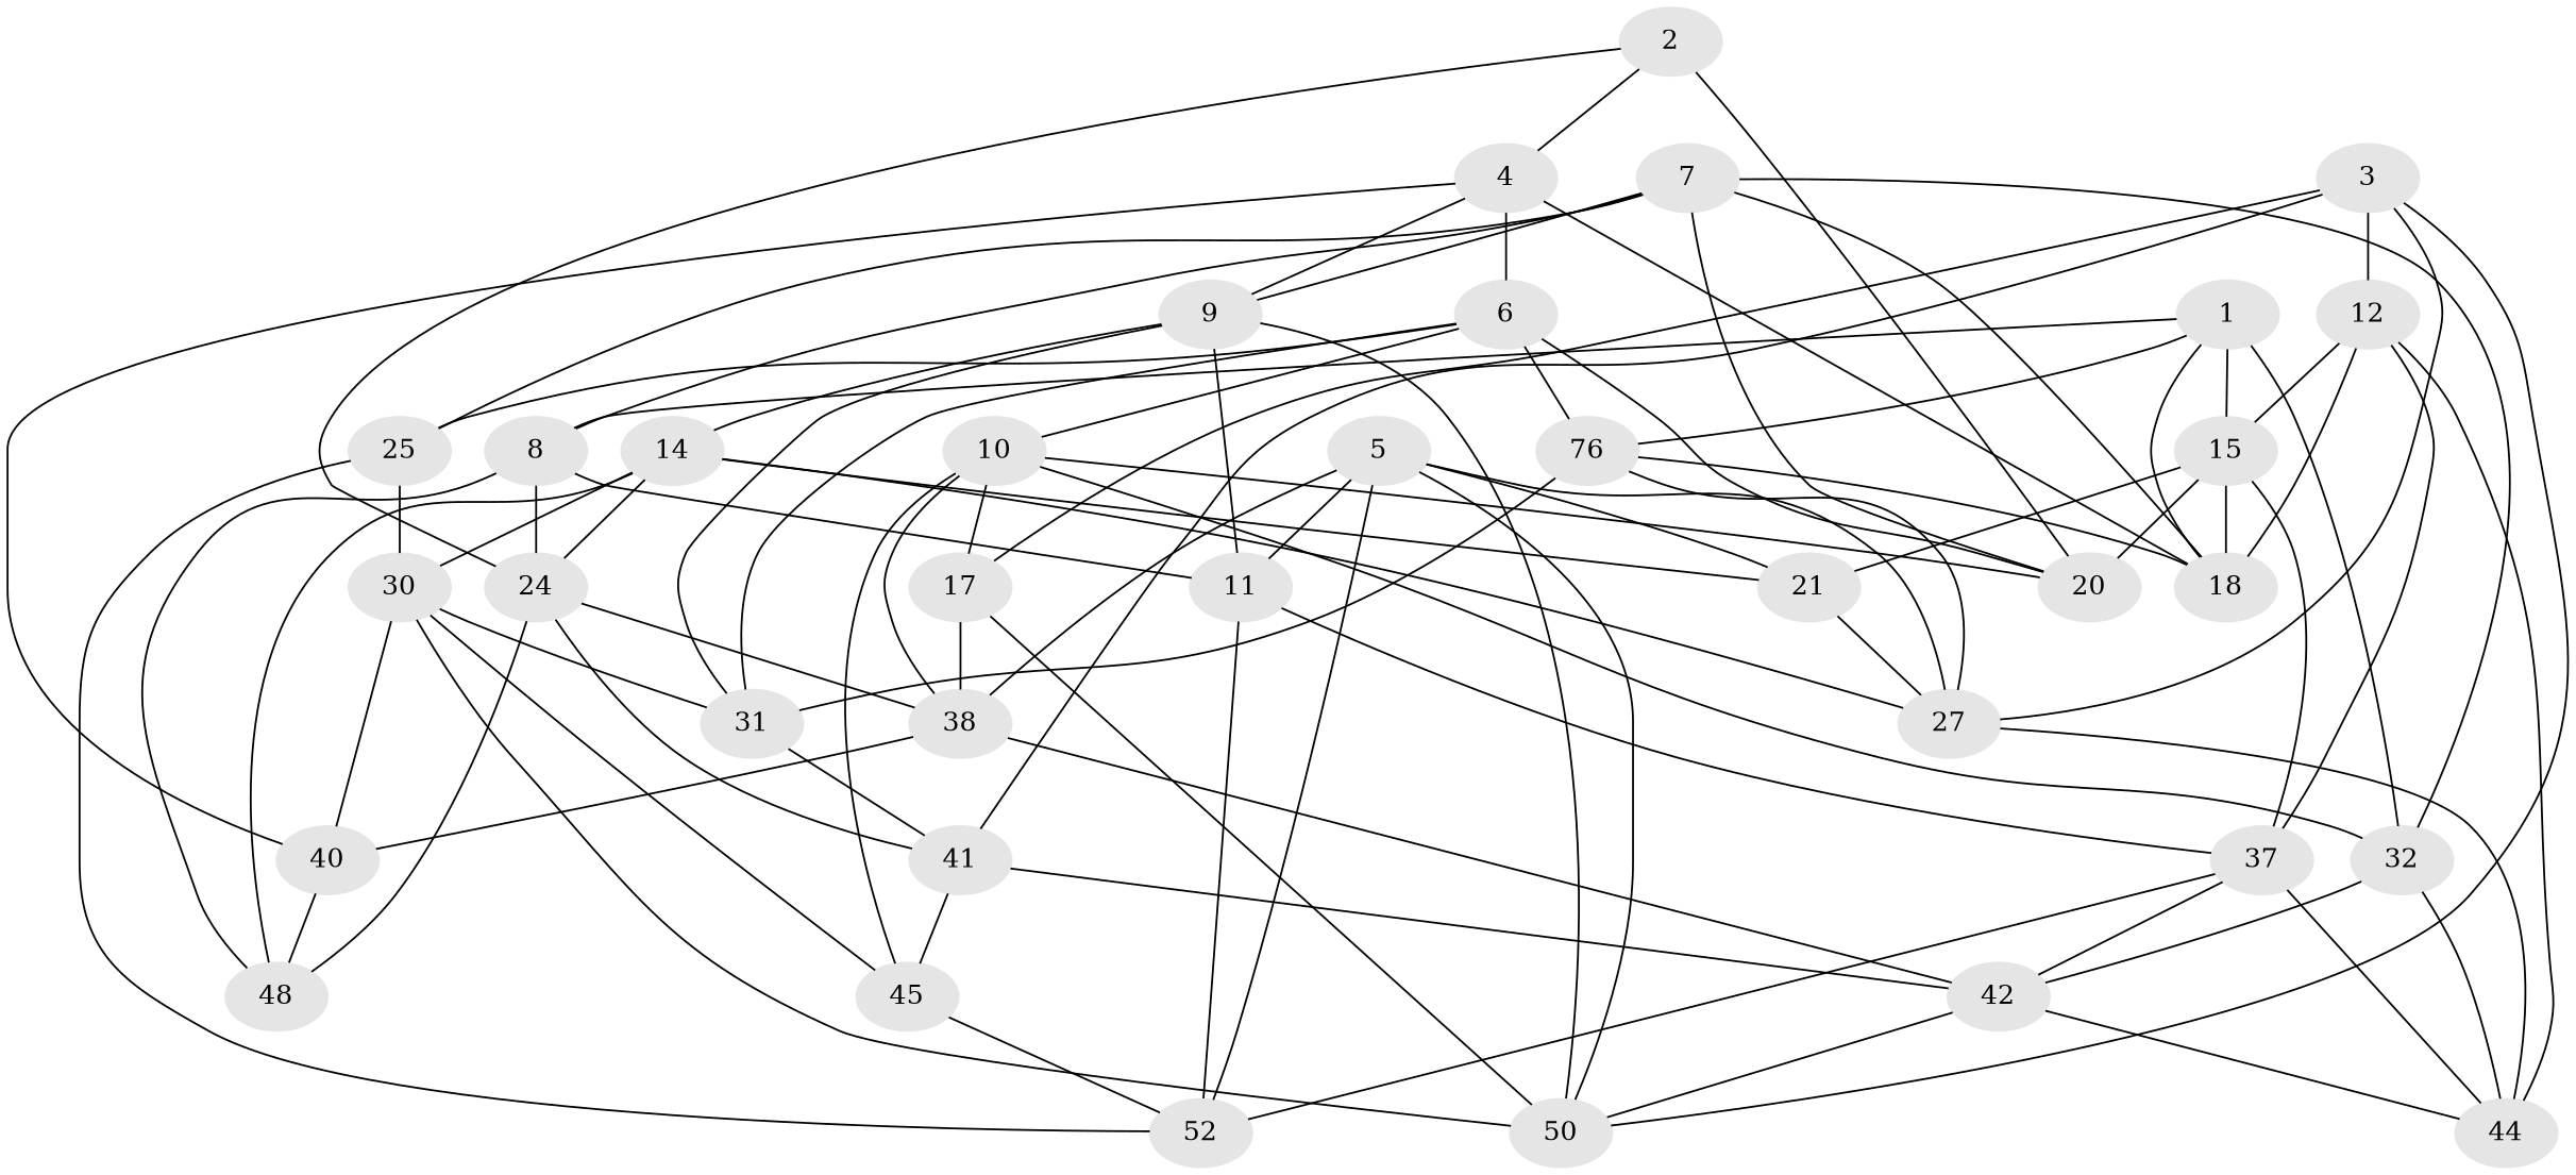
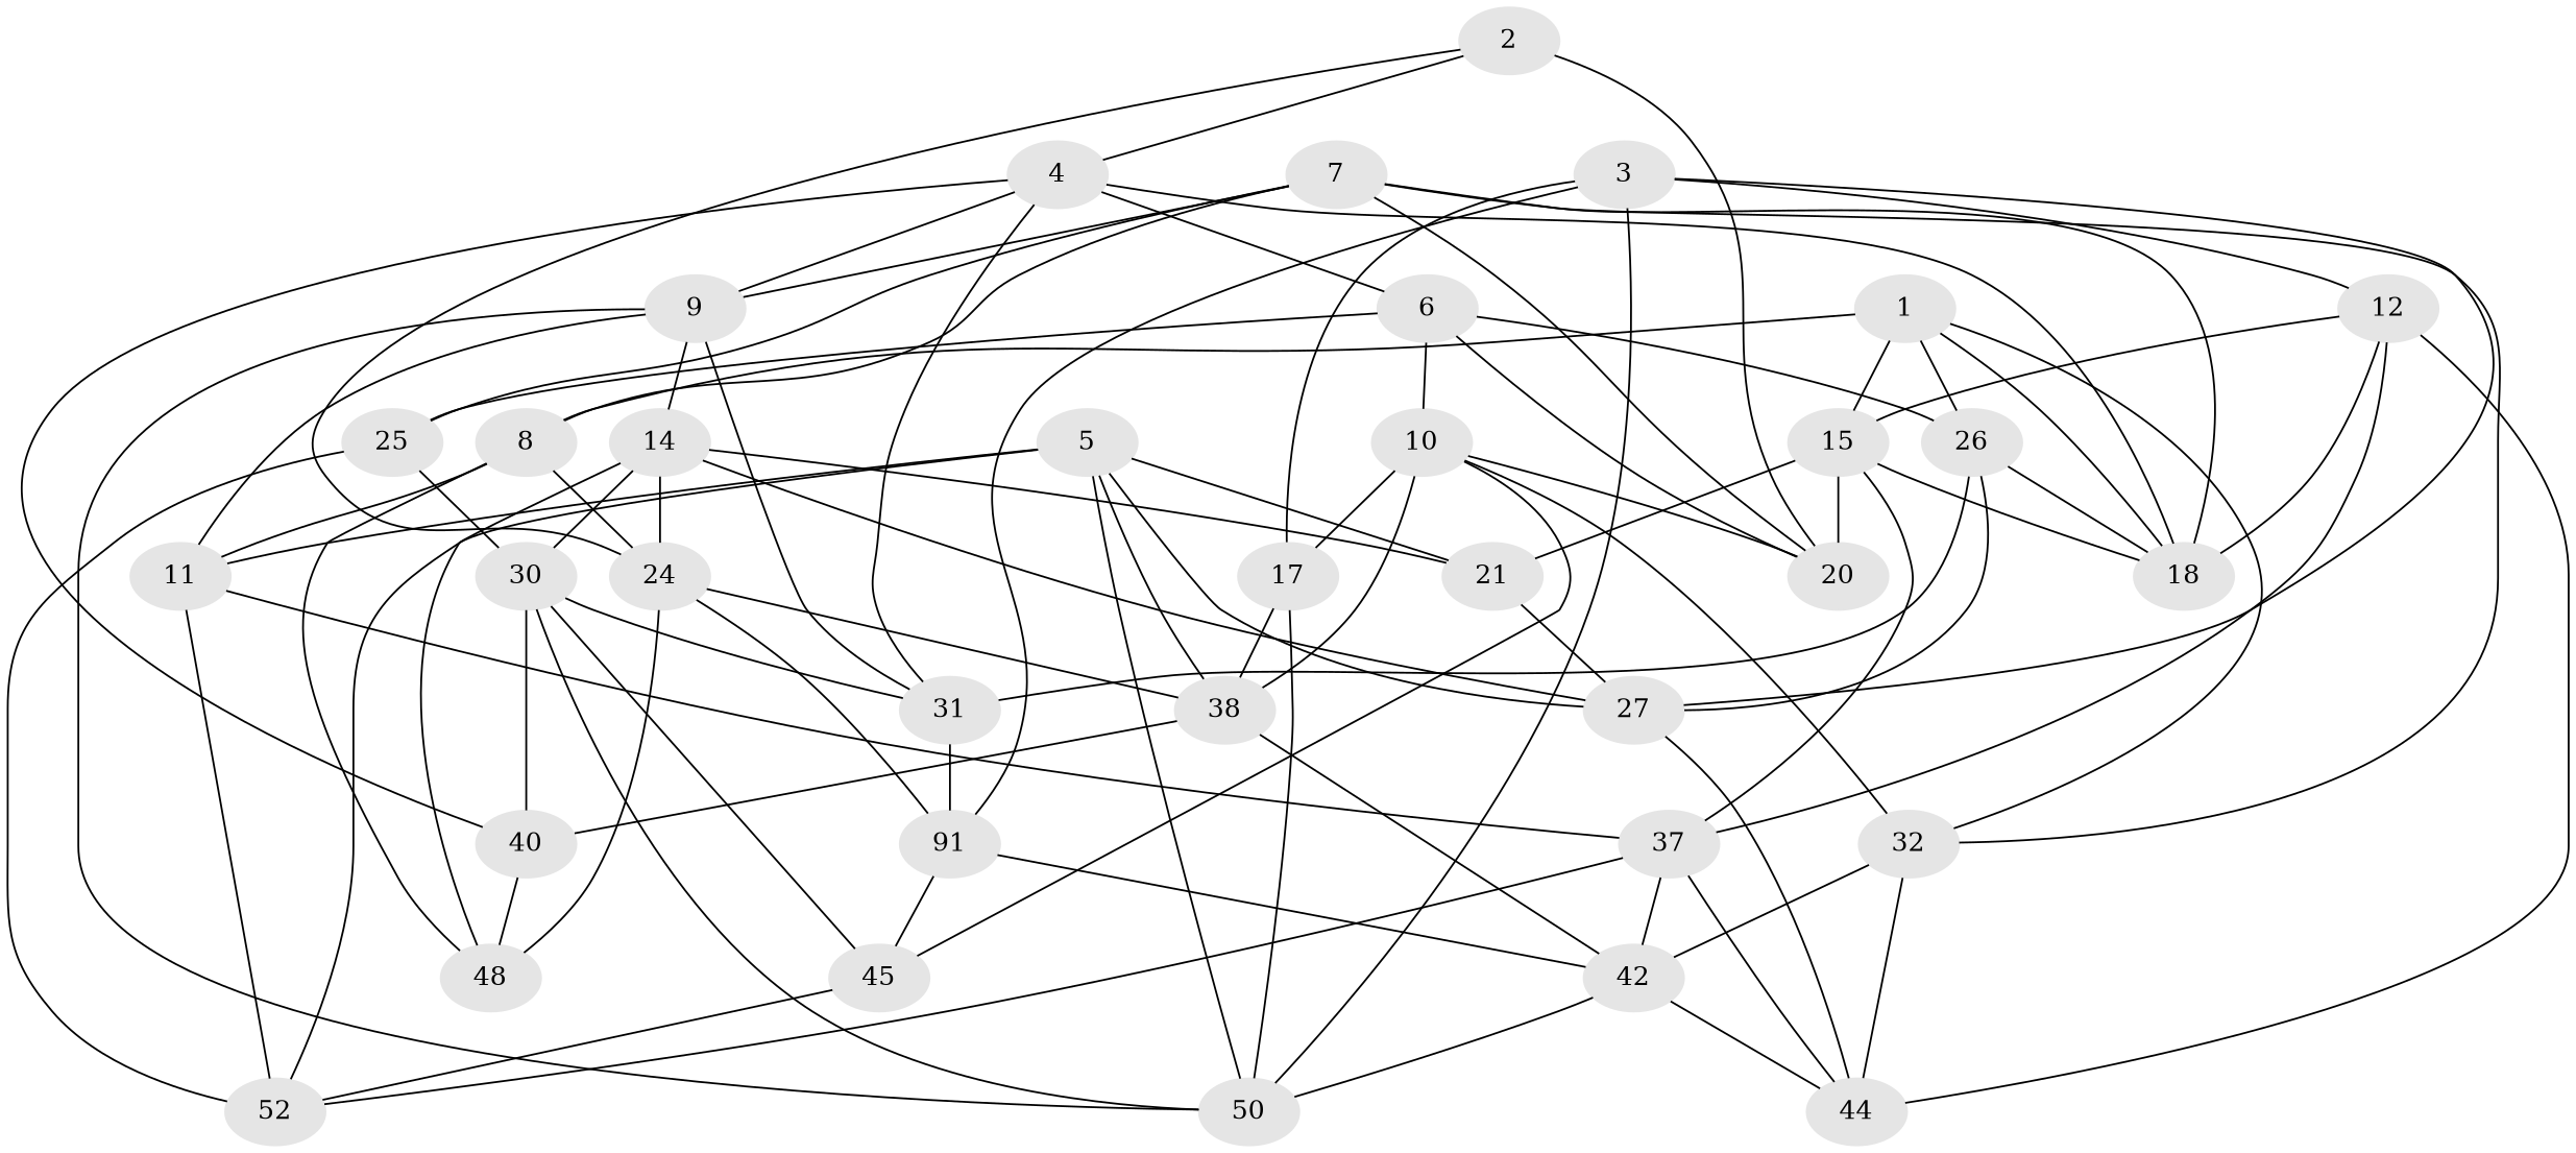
  graph {
    node [color=gray90 style=filled]
    1 [super="+56"]
    8 [super="+19"]
    15 [super="+36"]
-   26 [super="+29" label=76]
+   26 [super="+29"]
    n5 [label=18 super="+49"]
    32 [super="+47"]
    24 [super="+53"]
    11 [super="+33"]
    48
    20 [super="+23"]
    21
    37 [super="+46"]
    27 [super="+43"]
    31 [super="+34"]
    44 [super="+59"]
    42 [super="+61"]
    4 [super="+16"]
    6 [super="+51"]
    9 [super="+39"]
    40
    2
-   41 [super="+63"]
+   41 [super="+63" label=91]
    38 [super="+60"]
    3 [super="+13"]
    12 [super="+18"]
    17
    50 [super="+58"]
    45
    10 [super="+57"]
    25
    14 [super="+22"]
    5 [super="+62"]
    52 [super="+54"]
    30 [super="+35"]
    7 [super="+55"]
    1 -- 8 [weight=2]
    1 -- 15
    1 -- 26
    1 -- n5
    1 -- 32
    8 -- 24
    8 -- 11
    8 -- 48
    15 -- n5
    15 -- 20
    15 -- 21
    15 -- 37
    26 -- n5
    26 -- 27
    26 -- 31
    32 -- 44 [weight=2]
    32 -- 42
    24 -- 48
    24 -- 41
    24 -- 38
    11 -- 37
    11 -- 52 [weight=2]
    21 -- 27
    37 -- 44
    37 -- 42
    37 -- 52
    27 -- 44
    31 -- 41 [weight=2]
    42 -- 44
    42 -- 50
    4 -- n5
-   6 -- 31
+   4 -- 31
    4 -- 6
    4 -- 9
    4 -- 40
    6 -- 26 [weight=2]
    6 -- 20
    6 -- 10
    6 -- 25
    9 -- 11
    9 -- 31
    9 -- 50
    9 -- 14
    40 -- 48
    2 -- 24
    2 -- 20 [weight=2]
    2 -- 4
    41 -- 42
    41 -- 45
    38 -- 42
    38 -- 40
    3 -- 27
    3 -- 41
    3 -- 12 [weight=2]
    3 -- 17
    3 -- 50
    12 -- 15
    12 -- n5
    12 -- 37
    12 -- 44
    17 -- 38
    17 -- 50
    45 -- 52
    10 -- 32
    10 -- 20
    10 -- 38
    10 -- 17
    10 -- 45
    25 -- 52
    25 -- 30
    14 -- 24
    14 -- 48
    14 -- 21
    14 -- 27
    14 -- 30
    5 -- 11
    5 -- 21
    5 -- 27
    5 -- 38
    5 -- 50
    5 -- 52
    30 -- 31
    30 -- 40
    30 -- 50
    30 -- 45
    7 -- 8
    7 -- n5
    7 -- 32
    7 -- 20
    7 -- 9
    7 -- 25
  }
